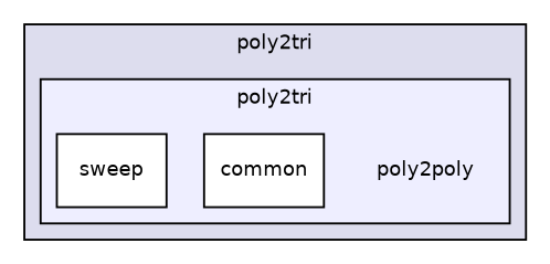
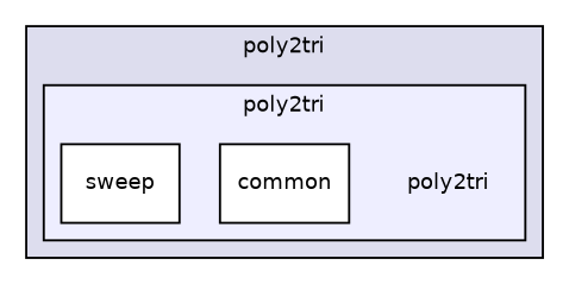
  digraph {
    compound=true
    node [fontname=Helvetica fontsize=10 shape=box color=black fillcolor=white style=filled]
-   n1 [label=poly2poly shape=plaintext color="" fillcolor="" style=""]
+   n1 [label=poly2tri shape=plaintext color="" fillcolor="" style=""]
    n2 [label=common]
    n3 [label=sweep]
    subgraph cluster_1 {
      bgcolor="#ddddee"
      fontname=Helvetica
      fontsize=10
      label=poly2tri
      pencolor=black
      subgraph cluster_2 {
        bgcolor="#eeeeff"
        fontname=Helvetica
        fontsize=10
        pencolor=black
        n1
        n2
        n3
      }
    }
  }
